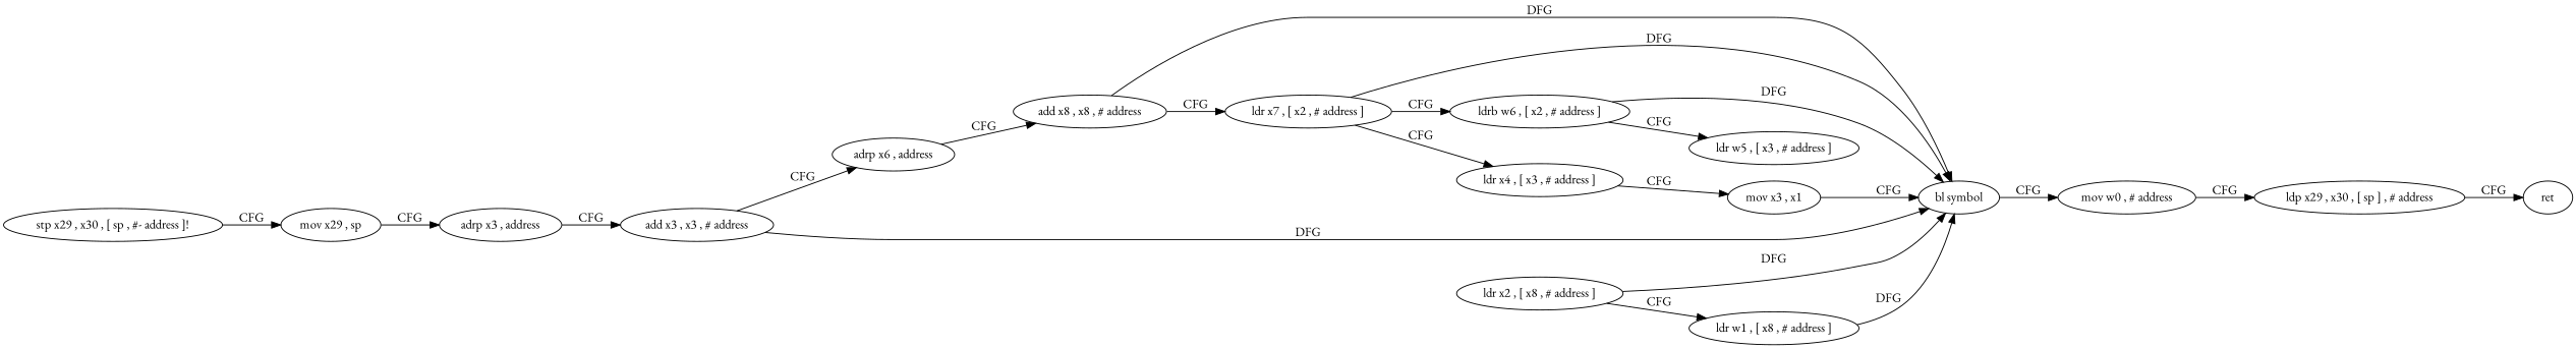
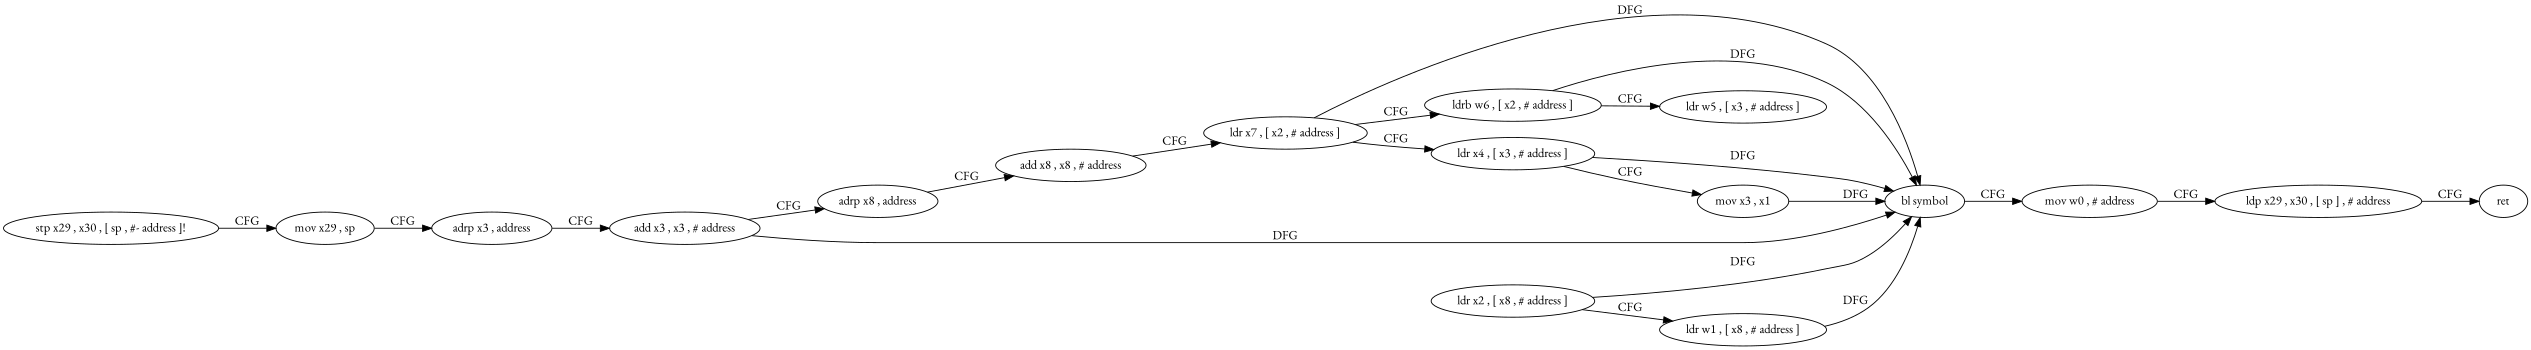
  digraph {
    fontname="EB Garamond"
    rankdir=LR
    node [fontname="EB Garamond"]
    edge [fontname="EB Garamond"]
    n1 [label="stp x29 , x30 , [ sp , #- address ]!"]
    n2 [label="mov x29 , sp"]
    n3 [label="adrp x3 , address"]
    n4 [label="add x3 , x3 , # address"]
-   n5 [label="adrp x6 , address"]
+   n5 [label="adrp x8 , address"]
    n6 [label="bl symbol"]
    n7 [label="add x8 , x8 , # address"]
    n8 [label="ldr x7 , [ x2 , # address ]"]
    n9 [label="ldrb w6 , [ x2 , # address ]"]
    n10 [label="ldr x4 , [ x3 , # address ]"]
    n11 [label="ldr w5 , [ x3 , # address ]"]
    n12 [label="mov w0 , # address"]
    n13 [label="mov x3 , x1"]
    n14 [label="ldr x2 , [ x8 , # address ]"]
    n15 [label="ldr w1 , [ x8 , # address ]"]
    n16 [label="ldp x29 , x30 , [ sp ] , # address"]
    n17 [label=ret]
    n1 -> n2 [label=CFG]
    n2 -> n3 [label=CFG]
    n3 -> n4 [label=CFG]
    n4 -> n5 [label=CFG]
    n4 -> n6 [label=DFG]
    n5 -> n7 [label=CFG]
    n6 -> n12 [label=CFG]
    n7 -> n8 [label=CFG]
    n8 -> n6 [label=DFG]
    n8 -> n9 [label=CFG]
    n8 -> n10 [label=CFG]
    n9 -> n6 [label=DFG]
    n9 -> n11 [label=CFG]
-   n7 -> n6 [label=DFG]
+   n10 -> n6 [label=DFG]
    n10 -> n13 [label=CFG]
    n12 -> n16 [label=CFG]
-   n13 -> n6 [label=CFG]
+   n13 -> n6 [label=DFG]
    n14 -> n6 [label=DFG]
    n14 -> n15 [label=CFG]
    n15 -> n6 [label=DFG]
    n16 -> n17 [label=CFG]
  }
